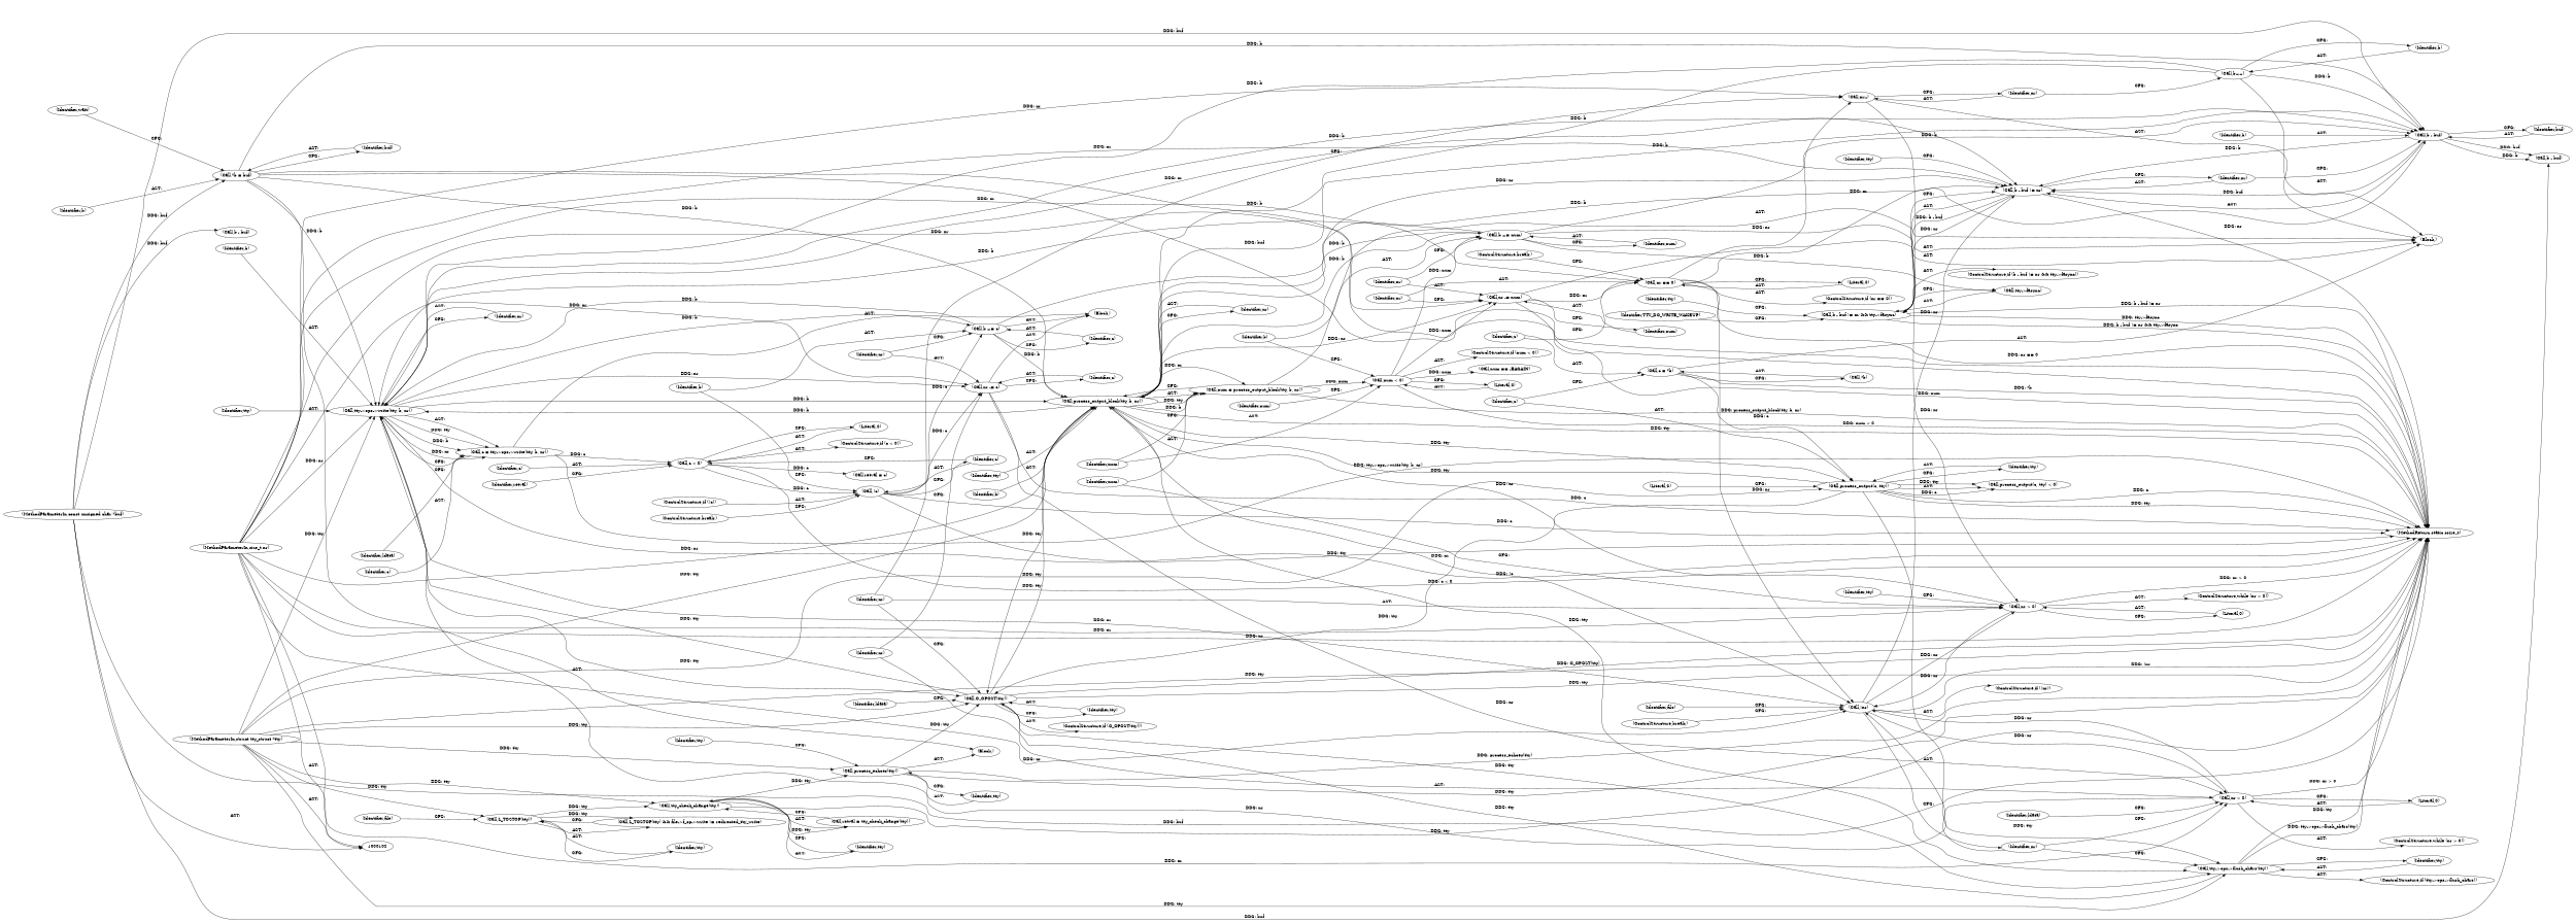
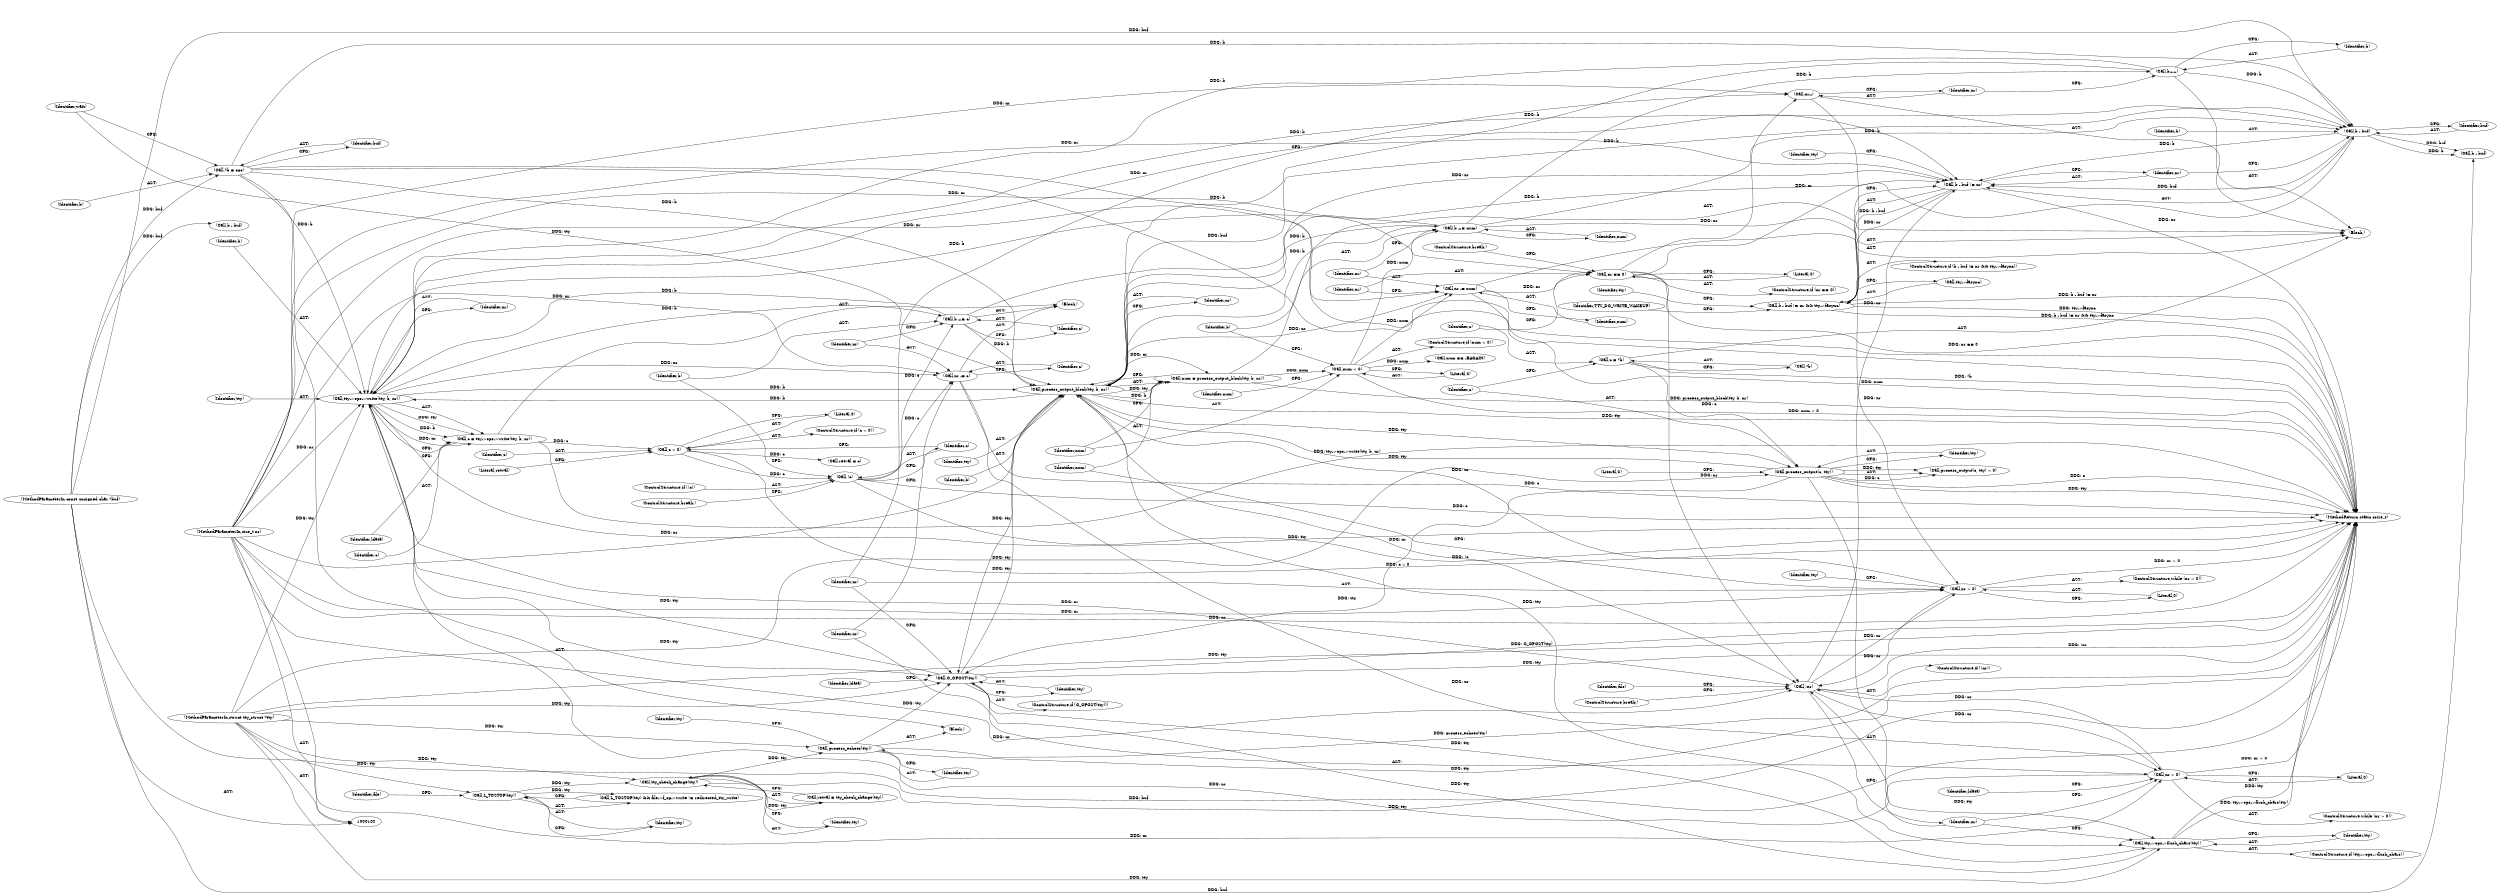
  digraph {
    rankdir=LR
    n1 [label="(Call,b - buf != nr && tty->fasync)"]
    n2 [label="(Call,b - buf != nr)"]
    n3 [label="(ControlStructure,if (b - buf != nr && tty->fasync))"]
    n4 [label="(MethodReturn,static ssize_t)"]
    n5 [label="(Call,tty->fasync)"]
    n6 [label="(Identifier,nr)"]
    n7 [label="(Call,b - buf)"]
    n8 [label="(Call,b - buf)"]
    n9 [label="(Identifier,buf)"]
    n10 [label="(Call,tty->ops->write(tty, b, nr))"]
    n11 [label="(Call,O_OPOST(tty))"]
    n12 [label="(Call,process_output_block(tty, b, nr))"]
    n13 [label="(Call,b += c)"]
    n14 [label="(Call,c = tty->ops->write(tty, b, nr))"]
    n15 [label="(Call,!nr)"]
    n16 [label="(Call,nr -= c)"]
    n17 [label="(Identifier,nr)"]
    n18 [label="(Call,tty->ops->flush_chars(tty))"]
    n19 [label="(ControlStructure,if (O_OPOST(tty)))"]
    n20 [label="(Identifier,tty)"]
    n21 [label="(Call,process_output(c, tty))"]
    n22 [label="(Call,b += num)"]
    n23 [label="(Call,num = process_output_block(tty, b, nr))"]
    n24 [label="(Call,nr -= num)"]
    n25 [label="(Identifier,nr)"]
    n26 [label="(Identifier,c)"]
    n27 [label="(Block,)"]
    n28 [label="(Call,c < 0)"]
    n29 [label="(Call,nr > 0)"]
    n30 [label="(Call,nr > 0)"]
    n31 [label="(ControlStructure,if (!nr))"]
    n32 [label="(Identifier,nr)"]
    n33 [label="(Identifier,c)"]
    n34 [label="(Identifier,tty)"]
    n35 [label="(ControlStructure,if (tty->ops->flush_chars))"]
    n36 [label="(Call,process_output(c, tty) < 0)"]
    n37 [label="(Identifier,tty)"]
    n38 [label="(Block,)"]
    n39 [label="(Call,b++)"]
    n40 [label="(Identifier,num)"]
    n41 [label="(Call,num < 0)"]
    n42 [label="(Call,nr == 0)"]
    n43 [label="(Identifier,num)"]
    n44 [label="(Call,c = *b)"]
    n45 [label="(Call,*b)"]
    n46 [label="(MethodParameterIn,struct tty_struct *tty)"]
    n47 [label="(Call,process_echoes(tty))"]
    n48 [label="(Call,L_TOSTOP(tty))"]
    n49 [label="(Call,tty_check_change(tty))"]
    1000102
    n51 [label="(Block,)"]
    n52 [label="(Identifier,tty)"]
    n53 [label="(Identifier,tty)"]
    n54 [label="(Call,L_TOSTOP(tty) && file->f_op->write != redirected_tty_write)"]
    n55 [label="(Call,retval = tty_check_change(tty))"]
    n56 [label="(Identifier,tty)"]
    n57 [label="(Call,!c)"]
    n58 [label="(Identifier,c)"]
    n59 [label="(ControlStructure,if (!c))"]
    n60 [label="(Call,retval = c)"]
    n61 [label="(Literal,0)"]
    n62 [label="(ControlStructure,if (c < 0))"]
-   n63 [label="(Call,*b = buf)"]
+   n63 [label="(Call,*b = ops)"]
    n64 [label="(Identifier,buf)"]
    n65 [label="(MethodParameterIn,const unsigned char *buf)"]
    n66 [label="(Call,b - buf)"]
    n67 [label="(Identifier,b)"]
    n68 [label="(Call,num == -EAGAIN)"]
    n69 [label="(ControlStructure,if (num < 0))"]
    n70 [label="(Literal,0)"]
    n71 [label="(ControlStructure,while (nr > 0))"]
    n72 [label="(Literal,0)"]
    n73 [label="(ControlStructure,while (nr > 0))"]
    n74 [label="(Literal,0)"]
    n75 [label="(Call,nr--)"]
    n76 [label="(ControlStructure,if (nr == 0))"]
    n77 [label="(Literal,0)"]
    n78 [label="(Identifier,nr)"]
    n79 [label="(MethodParameterIn,size_t nr)"]
    n80 [label="(Identifier,nr)"]
    n81 [label="(Identifier,b)"]
    n82 [label="(Identifier,ldata)"]
    n83 [label="(Identifier,nr)"]
    n84 [label="(Identifier,b)"]
    n85 [label="(Identifier,nr)"]
    n86 [label="(Identifier,c)"]
    n87 [label="(Identifier,tty)"]
    n88 [label="(Identifier,tty)"]
    n89 [label="(Identifier,tty)"]
-   n90 [label="(Identifier,retval)"]
+   n90 [label="(Literal,retval)"]
    n91 [label="(Identifier,TTY_DO_WRITE_WAKEUP)"]
    n92 [label="(Identifier,file)"]
    n93 [label="(Identifier,b)"]
    n94 [label="(ControlStructure,break;)"]
    n95 [label="(Identifier,b)"]
    n96 [label="(Identifier,c)"]
    n97 [label="(Identifier,nr)"]
    n98 [label="(Identifier,wait)"]
    n99 [label="(Identifier,tty)"]
    n100 [label="(Identifier,ldata)"]
    n101 [label="(Identifier,tty)"]
    n102 [label="(ControlStructure,break;)"]
    n103 [label="(ControlStructure,break;)"]
    n104 [label="(Identifier,c)"]
    n105 [label="(Identifier,ldata)"]
    n106 [label="(Identifier,c)"]
    n107 [label="(Identifier,num)"]
    n108 [label="(Identifier,file)"]
    n109 [label="(Identifier,tty)"]
    n110 [label="(Identifier,num)"]
    n111 [label="(Identifier,nr)"]
    n112 [label="(Identifier,b)"]
    n113 [label="(Identifier,num)"]
    n114 [label="(Literal,0)"]
    n115 [label="(Identifier,b)"]
    n1 -> n2 [label="CFG: "]
    n1 -> n3 [label="AST: "]
    n1 -> n4 [label="DDG: b - buf != nr && tty->fasync"]
    n1 -> n4 [label="DDG: b - buf != nr"]
    n1 -> n4 [label="DDG: tty->fasync"]
    n1 -> n5 [label="CFG: "]
    n2 -> n1 [label="AST: "]
    n2 -> n1 [label="DDG: b - buf"]
    n2 -> n1 [label="DDG: nr"]
    n2 -> n4 [label="DDG: nr"]
    n2 -> n6 [label="CFG: "]
    n5 -> n1 [label="AST: "]
    n6 -> n2 [label="AST: "]
    n6 -> n7 [label="CFG: "]
    n7 -> n2 [label="AST: "]
    n7 -> n2 [label="DDG: b"]
    n7 -> n2 [label="DDG: buf"]
    n7 -> n8 [label="DDG: b"]
    n7 -> n8 [label="DDG: buf"]
    n7 -> n9 [label="CFG: "]
    n9 -> n7 [label="AST: "]
    n10 -> n2 [label="DDG: nr"]
    n10 -> n4 [label="DDG: tty"]
    n10 -> n7 [label="DDG: b"]
    n10 -> n11 [label="DDG: tty"]
    n10 -> n12 [label="DDG: b"]
    n10 -> n13 [label="DDG: b"]
    n10 -> n14 [label="AST: "]
    n10 -> n14 [label="DDG: tty"]
    n10 -> n14 [label="DDG: b"]
    n10 -> n14 [label="DDG: nr"]
    n10 -> n15 [label="DDG: nr"]
    n10 -> n16 [label="DDG: nr"]
    n10 -> n17 [label="CFG: "]
    n11 -> n4 [label="DDG: tty"]
    n11 -> n4 [label="DDG: O_OPOST(tty)"]
    n11 -> n10 [label="DDG: tty"]
    n11 -> n12 [label="DDG: tty"]
    n11 -> n18 [label="DDG: tty"]
    n11 -> n19 [label="AST: "]
    n11 -> n20 [label="CFG: "]
    n12 -> n2 [label="DDG: nr"]
    n12 -> n4 [label="DDG: tty"]
    n12 -> n7 [label="DDG: b"]
    n12 -> n10 [label="DDG: b"]
    n12 -> n11 [label="DDG: tty"]
    n12 -> n15 [label="DDG: nr"]
    n12 -> n18 [label="DDG: tty"]
    n12 -> n21 [label="DDG: tty"]
    n12 -> n22 [label="DDG: b"]
    n12 -> n23 [label="AST: "]
    n12 -> n23 [label="DDG: tty"]
    n12 -> n23 [label="DDG: b"]
    n12 -> n23 [label="DDG: nr"]
    n12 -> n24 [label="DDG: nr"]
    n12 -> n25 [label="CFG: "]
    n13 -> n7 [label="DDG: b"]
    n13 -> n10 [label="DDG: b"]
    n13 -> n12 [label="DDG: b"]
    n13 -> n26 [label="CFG: "]
    n13 -> n27 [label="AST: "]
    n14 -> n4 [label="DDG: tty->ops->write(tty, b, nr)"]
    n14 -> n10 [label="CFG: "]
    n14 -> n27 [label="AST: "]
    n14 -> n28 [label="DDG: c"]
    n15 -> n2 [label="DDG: nr"]
    n15 -> n4 [label="DDG: !nr"]
    n15 -> n29 [label="DDG: nr"]
    n15 -> n30 [label="DDG: nr"]
    n15 -> n31 [label="AST: "]
    n15 -> n32 [label="CFG: "]
    n16 -> n4 [label="DDG: c"]
    n16 -> n27 [label="AST: "]
    n16 -> n30 [label="DDG: nr"]
    n16 -> n33 [label="CFG: "]
    n17 -> n10 [label="AST: "]
    n18 -> n4 [label="DDG: tty->ops->flush_chars(tty)"]
    n18 -> n4 [label="DDG: tty"]
    n18 -> n11 [label="DDG: tty"]
    n18 -> n34 [label="CFG: "]
    n18 -> n35 [label="AST: "]
    n20 -> n11 [label="AST: "]
    n21 -> n4 [label="DDG: c"]
    n21 -> n4 [label="DDG: tty"]
    n21 -> n11 [label="DDG: tty"]
    n21 -> n12 [label="DDG: tty"]
    n21 -> n18 [label="DDG: tty"]
    n21 -> n36 [label="AST: "]
    n21 -> n36 [label="DDG: c"]
    n21 -> n36 [label="DDG: tty"]
    n21 -> n37 [label="CFG: "]
    n22 -> n7 [label="DDG: b"]
    n22 -> n10 [label="DDG: b"]
    n22 -> n12 [label="DDG: b"]
    n22 -> n38 [label="AST: "]
-   n22 -> n5 [label="DDG: b"]
+   n22 -> n39 [label="DDG: b"]
    n22 -> n40 [label="CFG: "]
    n23 -> n4 [label="DDG: process_output_block(tty, b, nr)"]
    n23 -> n12 [label="CFG: "]
    n23 -> n38 [label="AST: "]
    n23 -> n41 [label="DDG: num"]
    n24 -> n4 [label="DDG: num"]
    n24 -> n38 [label="AST: "]
    n24 -> n42 [label="DDG: nr"]
    n24 -> n43 [label="CFG: "]
    n25 -> n12 [label="AST: "]
    n26 -> n13 [label="AST: "]
    n28 -> n4 [label="DDG: c < 0"]
    n28 -> n57 [label="DDG: c"]
    n28 -> n60 [label="DDG: c"]
    n28 -> n61 [label="CFG: "]
    n28 -> n62 [label="AST: "]
    n29 -> n4 [label="DDG: nr > 0"]
    n29 -> n12 [label="DDG: nr"]
    n29 -> n15 [label="DDG: nr"]
    n29 -> n71 [label="AST: "]
    n29 -> n72 [label="CFG: "]
    n30 -> n4 [label="DDG: nr > 0"]
    n30 -> n10 [label="DDG: nr"]
    n30 -> n15 [label="DDG: nr"]
    n30 -> n73 [label="AST: "]
    n30 -> n74 [label="CFG: "]
    n32 -> n15 [label="AST: "]
    n32 -> n18 [label="CFG: "]
    n32 -> n30 [label="CFG: "]
    n33 -> n16 [label="AST: "]
    n34 -> n18 [label="AST: "]
    n37 -> n21 [label="AST: "]
    n39 -> n7 [label="DDG: b"]
    n39 -> n10 [label="DDG: b"]
    n39 -> n12 [label="DDG: b"]
    n39 -> n38 [label="AST: "]
    n39 -> n67 [label="CFG: "]
    n40 -> n22 [label="AST: "]
    n41 -> n4 [label="DDG: num < 0"]
    n41 -> n22 [label="DDG: num"]
    n41 -> n24 [label="DDG: num"]
    n41 -> n68 [label="DDG: num"]
    n41 -> n69 [label="AST: "]
    n41 -> n70 [label="CFG: "]
    n42 -> n2 [label="DDG: nr"]
    n42 -> n4 [label="DDG: nr == 0"]
    n42 -> n15 [label="DDG: nr"]
    n42 -> n75 [label="DDG: nr"]
    n42 -> n76 [label="AST: "]
    n42 -> n77 [label="CFG: "]
    n43 -> n24 [label="AST: "]
    n44 -> n4 [label="DDG: *b"]
    n44 -> n21 [label="DDG: c"]
    n44 -> n38 [label="AST: "]
    n44 -> n45 [label="CFG: "]
    n45 -> n44 [label="AST: "]
    n46 -> n4 [label="DDG: tty"]
    n46 -> n10 [label="DDG: tty"]
    n46 -> n11 [label="DDG: tty"]
-   n46 -> n12 [label="DDG: tty"]
+   n98 -> n12 [label="DDG: tty"]
    n46 -> n18 [label="DDG: tty"]
    n46 -> n21 [label="DDG: tty"]
    n46 -> n47 [label="DDG: tty"]
    n46 -> n48 [label="DDG: tty"]
    n46 -> n49 [label="DDG: tty"]
    n46 -> 1000102 [label="AST: "]
    n47 -> n4 [label="DDG: process_echoes(tty)"]
    n47 -> n4 [label="DDG: tty"]
    n47 -> n11 [label="DDG: tty"]
    n47 -> n51 [label="AST: "]
    n47 -> n52 [label="CFG: "]
    n48 -> n49 [label="DDG: tty"]
    n48 -> n53 [label="CFG: "]
    n48 -> n54 [label="AST: "]
    n48 -> n54 [label="DDG: tty"]
    n49 -> n4 [label="DDG: tty"]
    n49 -> n47 [label="DDG: tty"]
    n49 -> n55 [label="AST: "]
    n49 -> n55 [label="DDG: tty"]
    n49 -> n56 [label="CFG: "]
    n52 -> n47 [label="AST: "]
    n53 -> n48 [label="AST: "]
    n54 -> n48 [label="CFG: "]
    n55 -> n49 [label="CFG: "]
    n56 -> n49 [label="AST: "]
    n57 -> n4 [label="DDG: !c"]
    n57 -> n4 [label="DDG: c"]
    n57 -> n13 [label="DDG: c"]
    n57 -> n16 [label="DDG: c"]
    n57 -> n58 [label="CFG: "]
    n58 -> n28 [label="CFG: "]
    n58 -> n57 [label="AST: "]
    n59 -> n57 [label="AST: "]
    n61 -> n28 [label="AST: "]
    n63 -> n4 [label="DDG: b"]
    n63 -> n4 [label="DDG: buf"]
    n63 -> n7 [label="DDG: b"]
    n63 -> n10 [label="DDG: b"]
    n63 -> n12 [label="DDG: b"]
    n63 -> n51 [label="AST: "]
    n63 -> n64 [label="CFG: "]
    n64 -> n63 [label="AST: "]
    n65 -> n4 [label="DDG: buf"]
    n65 -> n7 [label="DDG: buf"]
    n65 -> n8 [label="DDG: buf"]
    n65 -> 1000102 [label="AST: "]
    n65 -> n63 [label="DDG: buf"]
    n65 -> n66 [label="DDG: buf"]
    n67 -> n39 [label="AST: "]
    n70 -> n41 [label="AST: "]
    n72 -> n29 [label="AST: "]
    n74 -> n30 [label="AST: "]
    n75 -> n29 [label="DDG: nr"]
    n75 -> n38 [label="AST: "]
    n75 -> n78 [label="CFG: "]
    n77 -> n42 [label="AST: "]
    n78 -> n39 [label="CFG: "]
    n78 -> n75 [label="AST: "]
    n79 -> n2 [label="DDG: nr"]
    n79 -> n4 [label="DDG: nr"]
    n79 -> n10 [label="DDG: nr"]
    n79 -> n12 [label="DDG: nr"]
    n79 -> n15 [label="DDG: nr"]
    n79 -> n16 [label="DDG: nr"]
    n79 -> n24 [label="DDG: nr"]
    n79 -> n29 [label="DDG: nr"]
    n79 -> n30 [label="DDG: nr"]
    n79 -> n42 [label="DDG: nr"]
    n79 -> 1000102 [label="AST: "]
    n79 -> n75 [label="DDG: nr"]
    n80 -> n24 [label="CFG: "]
    n80 -> n42 [label="AST: "]
    n81 -> n12 [label="AST: "]
    n82 -> n30 [label="CFG: "]
    n83 -> n11 [label="CFG: "]
    n83 -> n29 [label="AST: "]
    n83 -> n75 [label="CFG: "]
    n84 -> n13 [label="AST: "]
    n84 -> n57 [label="CFG: "]
    n85 -> n22 [label="CFG: "]
    n85 -> n24 [label="AST: "]
    n86 -> n14 [label="AST: "]
    n87 -> n2 [label="CFG: "]
    n88 -> n10 [label="AST: "]
    n89 -> n29 [label="CFG: "]
    n90 -> n28 [label="CFG: "]
    n91 -> n1 [label="CFG: "]
    n92 -> n48 [label="CFG: "]
    n93 -> n7 [label="AST: "]
    n94 -> n15 [label="CFG: "]
    n95 -> n10 [label="AST: "]
    n96 -> n28 [label="AST: "]
    n97 -> n13 [label="CFG: "]
    n97 -> n16 [label="AST: "]
    n98 -> n63 [label="CFG: "]
    n99 -> n1 [label="CFG: "]
    n100 -> n14 [label="CFG: "]
    n101 -> n47 [label="CFG: "]
    n102 -> n57 [label="CFG: "]
    n103 -> n42 [label="CFG: "]
    n104 -> n42 [label="CFG: "]
    n104 -> n44 [label="AST: "]
    n105 -> n11 [label="CFG: "]
    n106 -> n21 [label="AST: "]
    n106 -> n44 [label="CFG: "]
    n107 -> n23 [label="CFG: "]
    n107 -> n41 [label="AST: "]
    n108 -> n15 [label="CFG: "]
    n109 -> n12 [label="AST: "]
    n110 -> n41 [label="CFG: "]
    n111 -> n16 [label="CFG: "]
    n111 -> n30 [label="AST: "]
    n112 -> n22 [label="AST: "]
    n112 -> n41 [label="CFG: "]
    n113 -> n23 [label="AST: "]
    n113 -> n29 [label="CFG: "]
    n114 -> n21 [label="CFG: "]
    n115 -> n63 [label="AST: "]
  }
